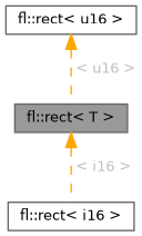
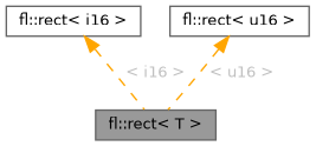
  digraph {
    node [color=gray40 fillcolor=white fontname=Helvetica fontsize=10 shape=box style=filled]
    edge [color=orange dir=back fontcolor=grey fontname=Helvetica fontsize=10 labelfontname=Helvetica labelfontsize=10 style=dashed]
    n1 [fillcolor=grey60 fontcolor=black height=0.2 label="fl::rect\< T \>" width=0.4]
    n2 [height=0.2 label="fl::rect\< i16 \>" width=0.4]
    n3 [height=0.2 label="fl::rect\< u16 \>" width=0.4]
-   n1 -> n2 [label=" \< i16 \>"]
+   n2 -> n1 [label=" \< i16 \>"]
    n3 -> n1 [label=" \< u16 \>"]
  }
